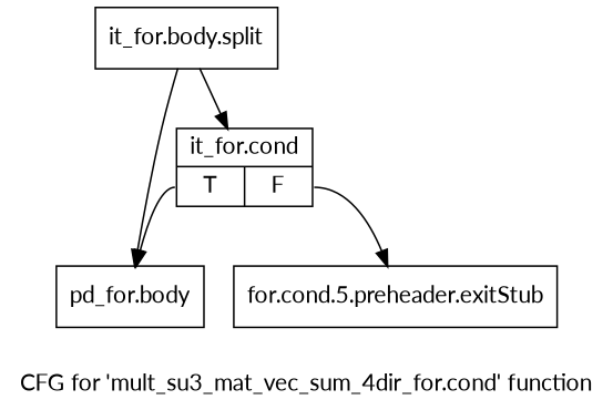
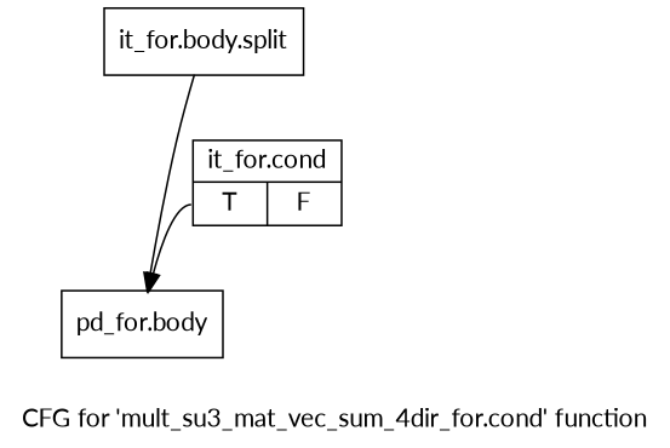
  digraph {
    fontname=Lato
    label="CFG for 'mult_su3_mat_vec_sum_4dir_for.cond' function"
    node [fontname=Lato shape=record]
    edge [fontname=Lato]
    n1 [label="{it_for.cond|{<s0>T|<s1>F}}"]
-   n2 [label="{for.cond.5.preheader.exitStub}"]
    n3 [label="{pd_for.body}"]
    n4 [label="{it_for.body.split}"]
-   n1 -> n2 [tailport=s1]
    n1 -> n3 [tailport=s0]
-   n4 -> n1
    n4 -> n3
  }
